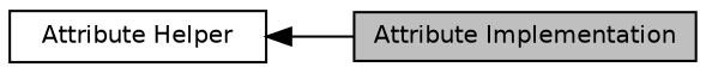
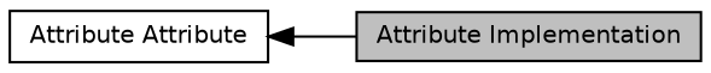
  digraph {
    rankdir=LR
    node [color=black fontname=Helvetica fontsize=10 shape=record style=filled]
-   n1 [fillcolor=white height=0.2 label="Attribute Helper" width=0.4]
+   n1 [fillcolor=white height=0.2 label="Attribute Attribute" width=0.4]
    n2 [fillcolor=grey75 fontcolor=black height=0.2 label="Attribute Implementation" width=0.4]
    n1 -> n2 [dir=back fontname=Helvetica fontsize=10 labelfontname=Helvetica labelfontsize=10 shape=plaintext style=solid]
  }
